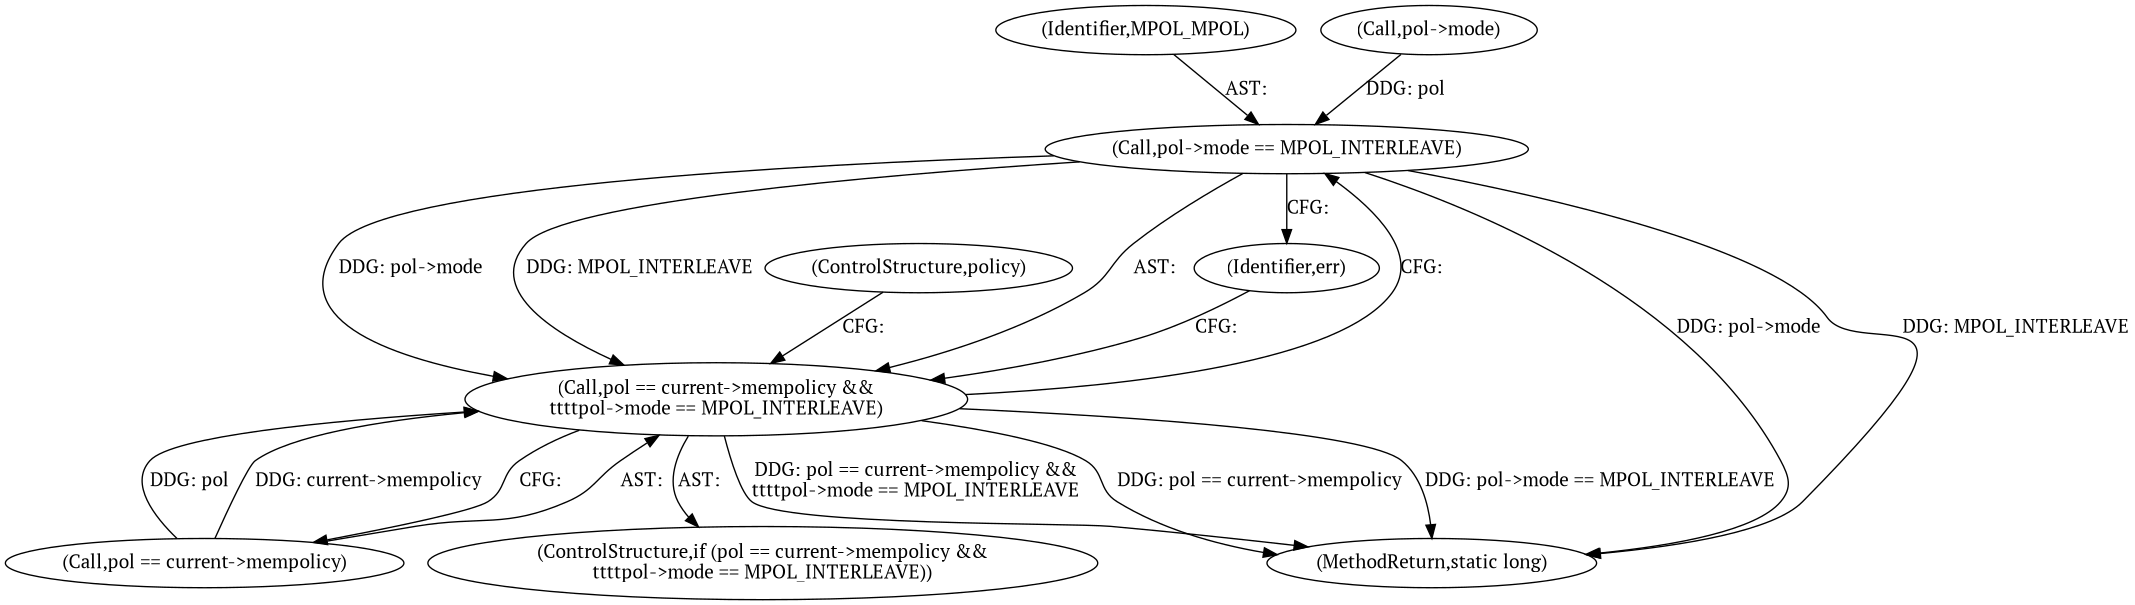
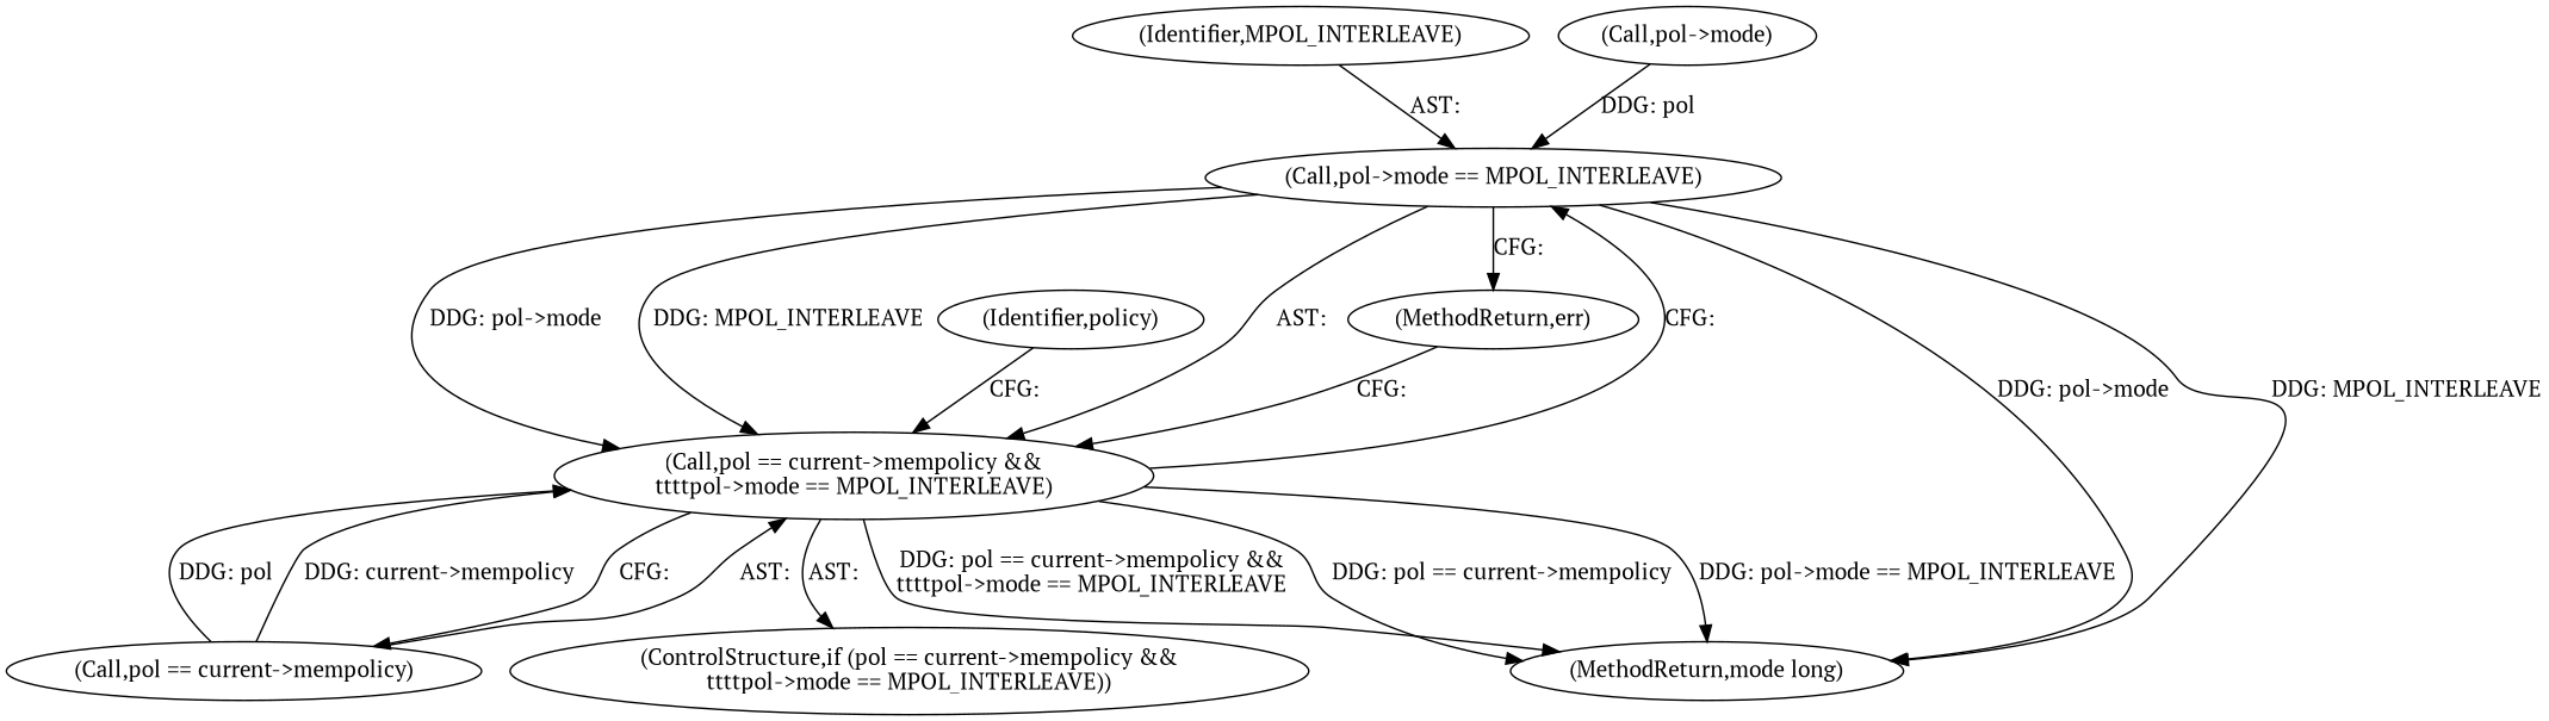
  digraph {
    fontname="PT Serif"
    node [fontname="PT Serif"]
    edge [fontname="PT Serif"]
    n1 [label="(Call,pol->mode == MPOL_INTERLEAVE)"]
    n2 [label="(Call,pol == current->mempolicy &&\n\t\t\t\tpol->mode == MPOL_INTERLEAVE)"]
-   n3 [label="(MethodReturn,static long)"]
-   n4 [label="(Identifier,err)"]
+   n3 [label="(MethodReturn,mode long)"]
+   n4 [label="(MethodReturn,err)"]
    n5 [label="(Call,pol == current->mempolicy)"]
    n6 [label="(ControlStructure,if (pol == current->mempolicy &&\n\t\t\t\tpol->mode == MPOL_INTERLEAVE))"]
-   n7 [label="(Identifier,MPOL_MPOL)"]
+   n7 [label="(Identifier,MPOL_INTERLEAVE)"]
    n8 [label="(Call,pol->mode)"]
-   n9 [label="(ControlStructure,policy)"]
+   n9 [label="(Identifier,policy)"]
    n1 -> n2 [label="AST: "]
    n1 -> n2 [label="DDG: pol->mode"]
    n1 -> n2 [label="DDG: MPOL_INTERLEAVE"]
    n1 -> n3 [label="DDG: pol->mode"]
    n1 -> n3 [label="DDG: MPOL_INTERLEAVE"]
    n1 -> n4 [label="CFG: "]
    n2 -> n1 [label="CFG: "]
    n2 -> n3 [label="DDG: pol == current->mempolicy"]
    n2 -> n3 [label="DDG: pol->mode == MPOL_INTERLEAVE"]
    n2 -> n3 [label="DDG: pol == current->mempolicy &&\n\t\t\t\tpol->mode == MPOL_INTERLEAVE"]
    n2 -> n5 [label="CFG: "]
    n2 -> n6 [label="AST: "]
    n4 -> n2 [label="CFG: "]
    n5 -> n2 [label="AST: "]
    n5 -> n2 [label="DDG: pol"]
    n5 -> n2 [label="DDG: current->mempolicy"]
    n7 -> n1 [label="AST: "]
    n8 -> n1 [label="DDG: pol"]
    n9 -> n2 [label="CFG: "]
  }
